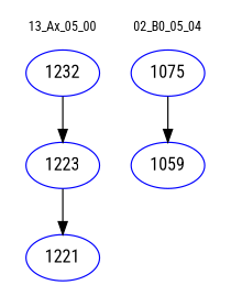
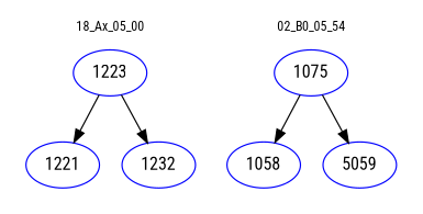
  digraph {
    fontname="Roboto Condensed"
    node [color=blue fontname="Roboto Condensed"]
    edge [color=black fontname="Roboto Condensed"]
    n1 [label=1223]
    n2 [label=1221]
    n3 [label=1232]
    n4 [label=1075]
-   n6 [label=1059]
+   n5 [label=1058]
+   n6 [label=5059]
    subgraph cluster_1 {
      color=white
      fontsize=10
-     label="13_Ax_05_00"
+     label="18_Ax_05_00"
      n1
      n2
      n3
    }
    subgraph cluster_2 {
      color=white
      fontsize=10
-     label="02_B0_05_04"
+     label="02_B0_05_54"
      n4
+     n5
      n6
    }
    n1 -> n2
-   n3 -> n1
+   n1 -> n3
+   n4 -> n5
    n4 -> n6
  }
